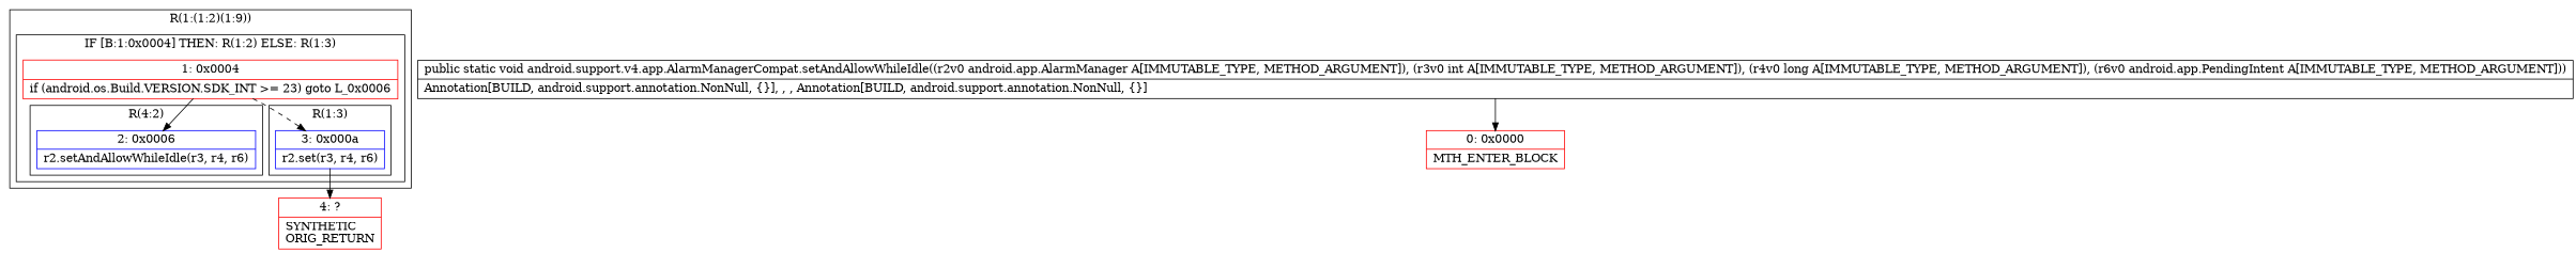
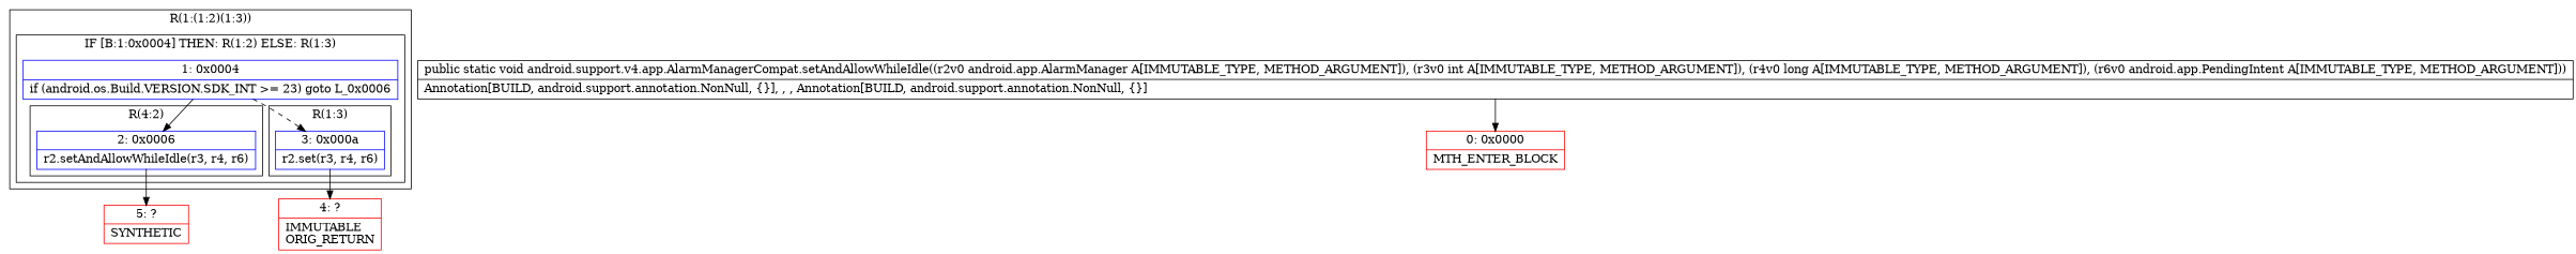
  digraph {
    node [color=blue shape=record]
    n1 [label="{2\:\ 0x0006|r2.setAndAllowWhileIdle(r3, r4, r6)\l}"]
    n2 [label="{3\:\ 0x000a|r2.set(r3, r4, r6)\l}"]
-   n3 [color=red label="{1\:\ 0x0004|if (android.os.Build.VERSION.SDK_INT \>= 23) goto L_0x0006\l}"]
-   n5 [color=red label="{4\:\ ?|SYNTHETIC\lORIG_RETURN\l}"]
+   n3 [label="{1\:\ 0x0004|if (android.os.Build.VERSION.SDK_INT \>= 23) goto L_0x0006\l}"]
+   n4 [color=red label="{5\:\ ?|SYNTHETIC\l}"]
+   n5 [color=red label="{4\:\ ?|IMMUTABLE\lORIG_RETURN\l}"]
    n6 [color=red label="{0\:\ 0x0000|MTH_ENTER_BLOCK\l}"]
    n7 [label="{public static void android.support.v4.app.AlarmManagerCompat.setAndAllowWhileIdle((r2v0 android.app.AlarmManager A[IMMUTABLE_TYPE, METHOD_ARGUMENT]), (r3v0 int A[IMMUTABLE_TYPE, METHOD_ARGUMENT]), (r4v0 long A[IMMUTABLE_TYPE, METHOD_ARGUMENT]), (r6v0 android.app.PendingIntent A[IMMUTABLE_TYPE, METHOD_ARGUMENT]))  | Annotation[BUILD, android.support.annotation.NonNull, \{\}], , , Annotation[BUILD, android.support.annotation.NonNull, \{\}]\l}" color=""]
    subgraph cluster_1 {
-     label="R(1:(1:2)(1:9))"
+     label="R(1:(1:2)(1:3))"
      subgraph cluster_2 {
        label="IF [B:1:0x0004] THEN: R(1:2) ELSE: R(1:3)"
        n3
        subgraph cluster_3 {
          label="R(4:2)"
          n1
        }
        subgraph cluster_4 {
          label="R(1:3)"
          n2
        }
      }
    }
+   n1 -> n4
    n2 -> n5
    n3 -> n1
    n3 -> n2 [style=dashed]
    n7 -> n6
  }
